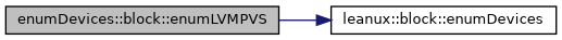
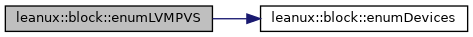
  digraph {
    rankdir=LR
    node [color=black fontname=Helvetica fontsize=10 shape=record]
-   n1 [fillcolor=grey75 fontcolor=black height=0.2 label="enumDevices::block::enumLVMPVS" style=filled width=0.4]
+   n1 [fillcolor=grey75 fontcolor=black height=0.2 label="leanux::block::enumLVMPVS" style=filled width=0.4]
    n2 [height=0.2 label="leanux::block::enumDevices" width=0.4]
    n1 -> n2 [color=midnightblue fontname=Helvetica fontsize=10 labelfontname=Helvetica labelfontsize=10 style=solid]
  }
